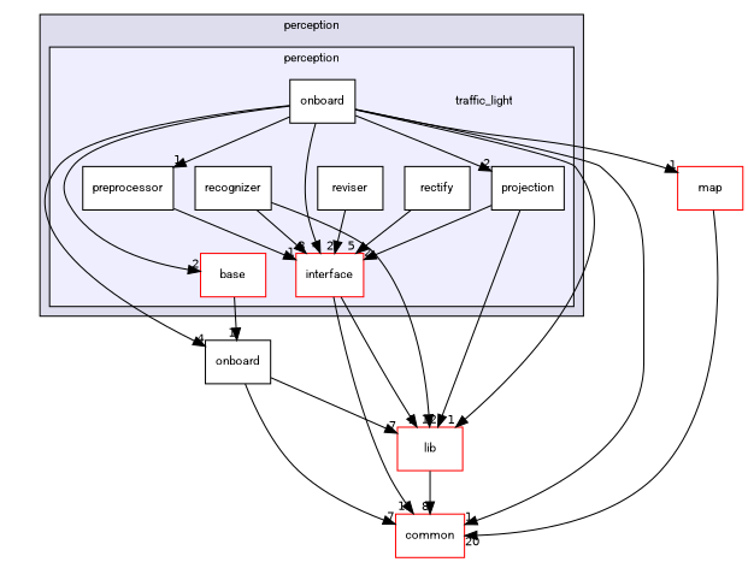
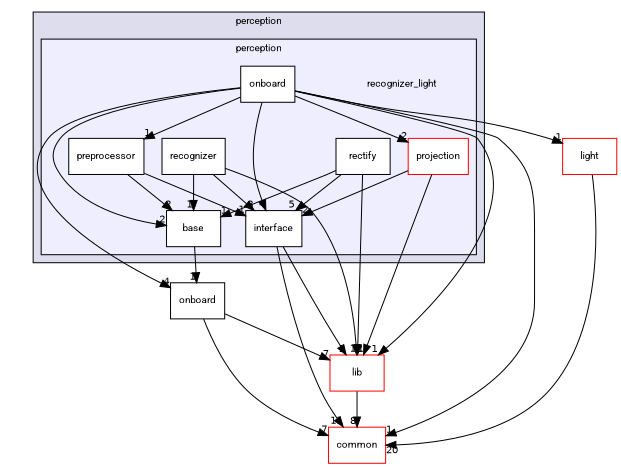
  digraph {
    compound=true
    fontname=Roboto
    node [fontname=Roboto fontsize=10 shape=box color=black fillcolor=white style=filled]
    edge [fontname=Roboto headlabel=1 labeldistance=1.5 labelfontname=Helvetica labelfontsize=10]
-   n1 [label=traffic_light shape=plaintext color="" fillcolor="" style=""]
-   n2 [color=red label=base]
-   n3 [color=red label=interface]
+   n1 [label=recognizer_light shape=plaintext color="" fillcolor="" style=""]
+   n2 [label=base]
+   n3 [label=interface]
    n4 [label=onboard]
    n5 [label=preprocessor]
-   n6 [label=projection]
+   n6 [color=red label=projection]
    n7 [label=recognizer]
    n8 [label=rectify]
-   n9 [label=reviser]
    n10 [label=onboard color="" fillcolor="" style=""]
    n11 [color=red label=lib]
    n12 [color=red label=common]
-   n13 [color=red label=map]
+   n13 [color=red label=light]
    subgraph cluster_1 {
      bgcolor="#ddddee"
      fontsize=10
      label=perception
      pencolor=black
      subgraph cluster_2 {
        bgcolor="#eeeeff"
        fontsize=10
        label=perception
        pencolor=black
        n1
        n2
        n3
        n4
        n5
        n6
        n7
        n8
-       n9
      }
    }
    n2 -> n10
    n3 -> n11 [headlabel=5]
    n3 -> n12 [headlabel=11]
    n4 -> n2 [headlabel=2]
    n4 -> n3 [headlabel=4]
    n4 -> n5
    n4 -> n6 [headlabel=2]
    n4 -> n10 [headlabel=4]
    n4 -> n11
    n4 -> n12
    n4 -> n13
+   n5 -> n2 [headlabel=2]
    n5 -> n3
    n6 -> n3 [headlabel=2]
    n6 -> n11 [headlabel=2]
+   n7 -> n2
    n7 -> n3 [headlabel=3]
    n7 -> n11
+   n8 -> n2
    n8 -> n3 [headlabel=5]
-   n9 -> n3 [headlabel=2]
+   n8 -> n11
    n10 -> n11 [headlabel=7]
    n10 -> n12 [headlabel=7]
    n11 -> n12 [headlabel=8]
    n13 -> n12 [headlabel=20]
  }
